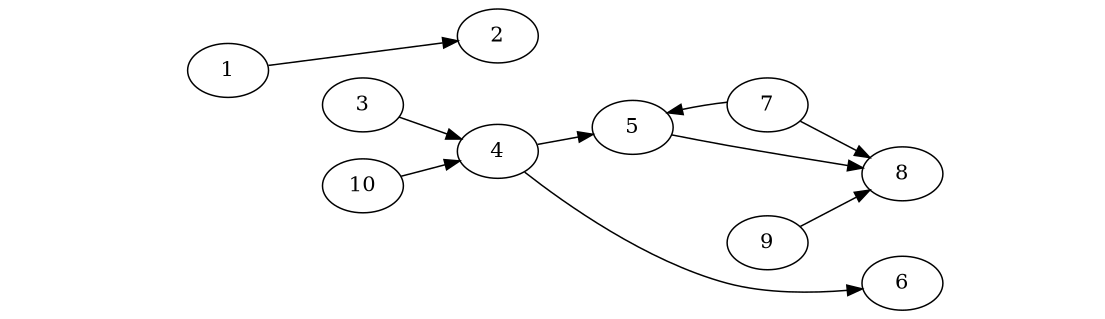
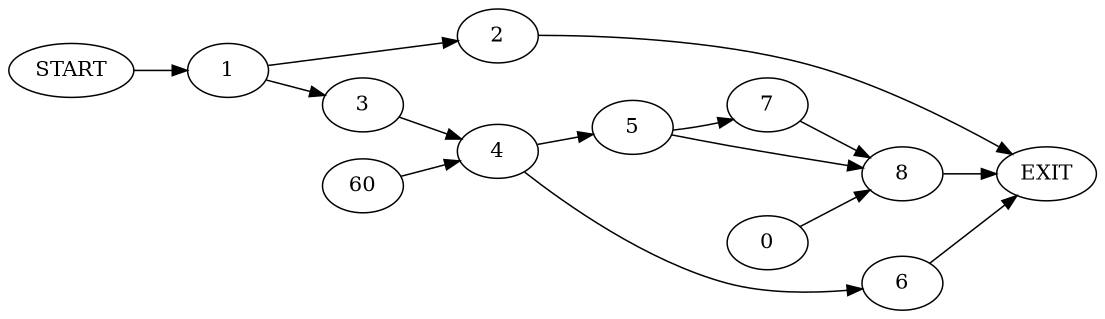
  digraph {
    rankdir=LR
+   n1 [label=START]
    1
    2
    3
+   n5 [label=EXIT]
    4
    5
    6
    7
    8
-   9
-   10
+   9 [label=0]
+   10 [label=60]
+   n1 -> 1
    1 -> 2
+   1 -> 3
+   2 -> n5
    3 -> 4
    4 -> 5
    4 -> 6
-   7 -> 5
+   5 -> 7
    5 -> 8
+   6 -> n5
    7 -> 8
+   8 -> n5
    9 -> 8
    10 -> 4
  }
